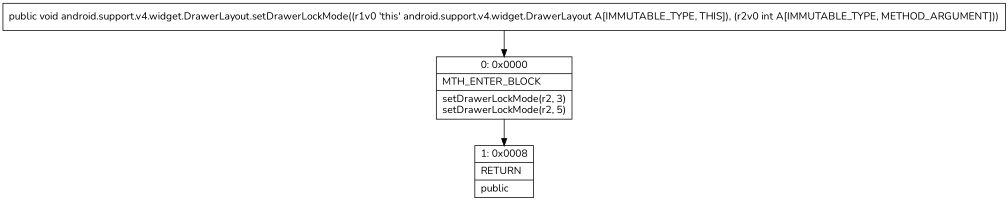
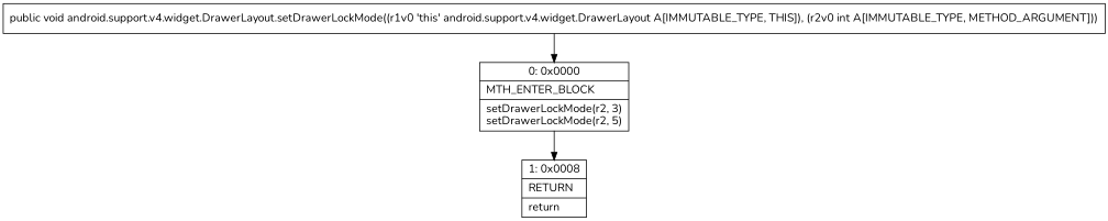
  digraph {
    fontname=Nunito
    node [shape=record fontname=Nunito]
    edge [fontname=Nunito]
    n1 [label="{0\:\ 0x0000|MTH_ENTER_BLOCK\l|setDrawerLockMode(r2, 3)\lsetDrawerLockMode(r2, 5)\l}"]
-   n2 [label="{1\:\ 0x0008|RETURN\l|public\l}"]
+   n2 [label="{1\:\ 0x0008|RETURN\l|return\l}"]
    n3 [label="{public void android.support.v4.widget.DrawerLayout.setDrawerLockMode((r1v0 'this' android.support.v4.widget.DrawerLayout A[IMMUTABLE_TYPE, THIS]), (r2v0 int A[IMMUTABLE_TYPE, METHOD_ARGUMENT])) }"]
    n1 -> n2
    n3 -> n1
  }
